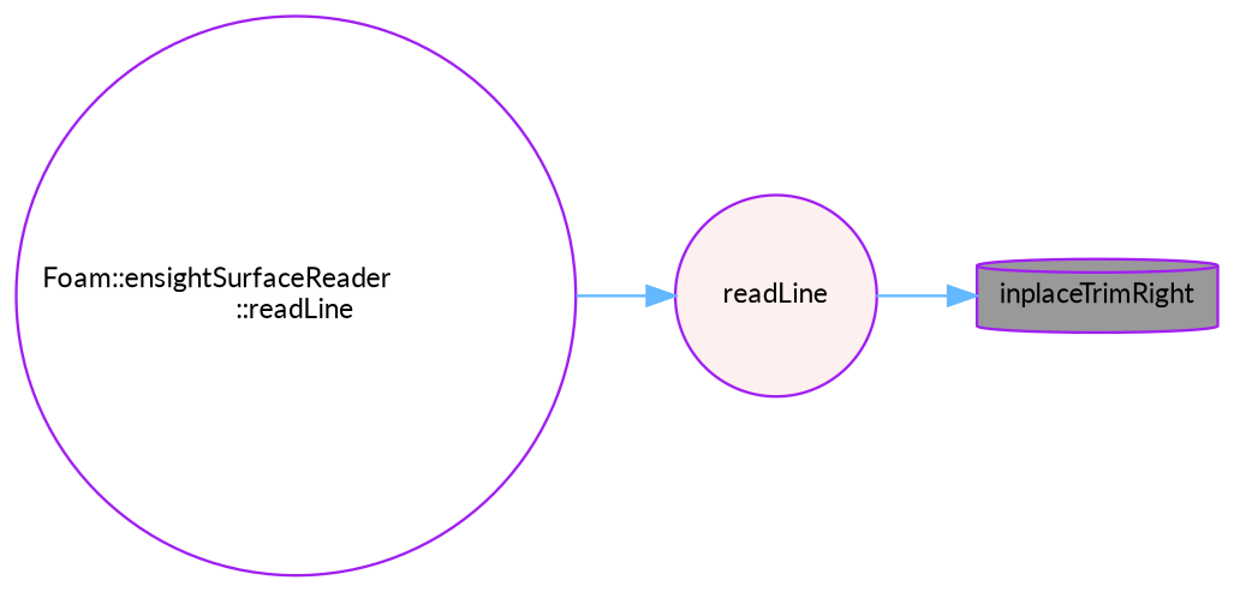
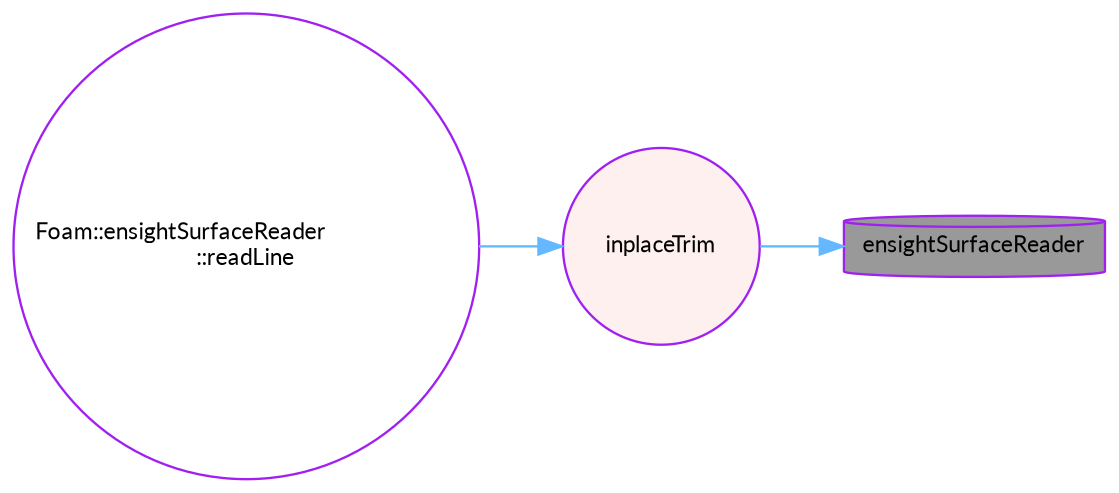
  digraph {
    fontname=Lato
    rankdir=RL
    node [color=purple fontname=Lato fontsize=10 shape=circle style=filled]
    edge [color=steelblue1 dir=back fontname=Lato fontsize=10 labelfontname=Helvetica labelfontsize=10 style=solid]
-   n1 [fillcolor=grey60 fontcolor=black height=0.2 label=inplaceTrimRight shape=cylinder width=0.4]
-   n2 [fillcolor="#FFF0F0" height=0.2 label=readLine width=0.4]
+   n1 [fillcolor=grey60 fontcolor=black height=0.2 label=ensightSurfaceReader shape=cylinder width=0.4]
+   n2 [fillcolor="#FFF0F0" height=0.2 label=inplaceTrim width=0.4]
    n3 [fillcolor=white height=0.2 label="Foam::ensightSurfaceReader\l::readLine" width=0.4]
    n1 -> n2
    n2 -> n3
  }
